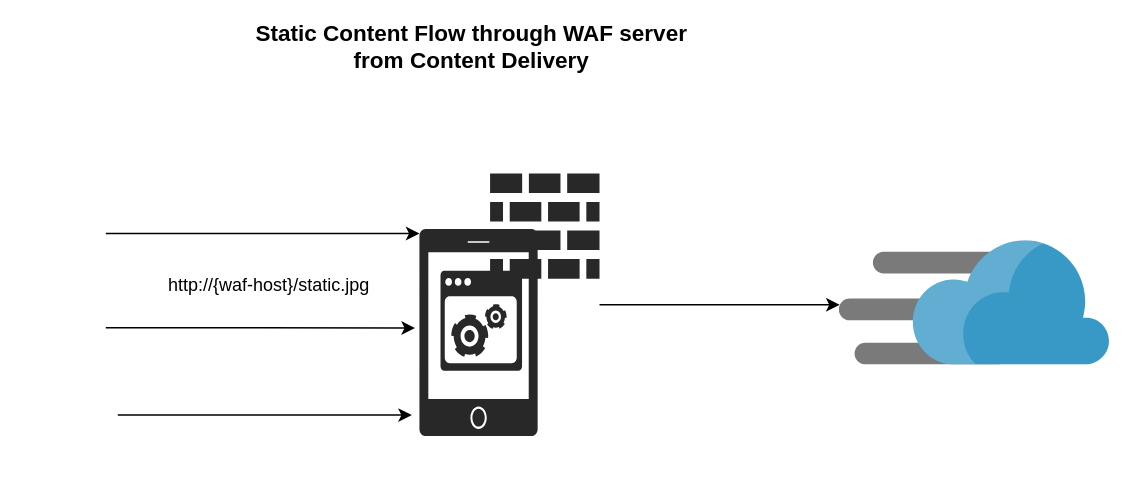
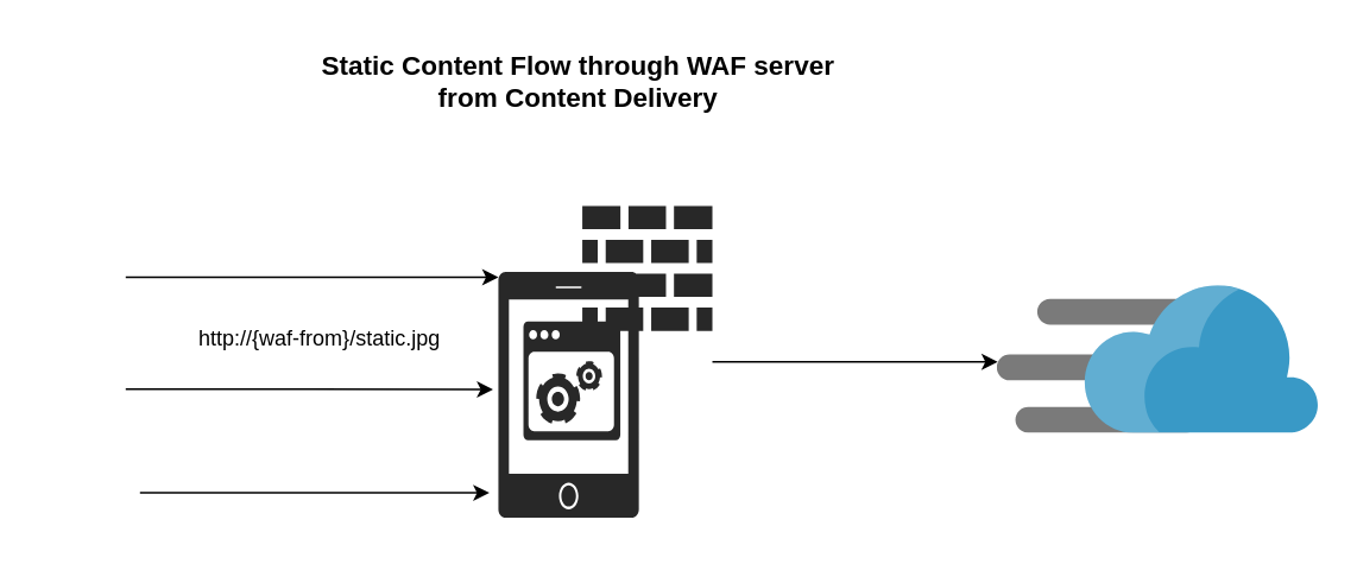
  <mxCell id="0" />
  <mxCell id="1" parent="0" />
- <mxCell id="2" value="http://{waf-host}/static.jpg" style="text;html=1;strokeColor=none;fillColor=none;align=center;verticalAlign=middle;whiteSpace=wrap;rounded=0;" vertex="1" parent="1"><mxGeometry x="109" y="180" width="140" height="20" as="geometry" /></mxCell>
- <mxCell id="3" value="&lt;font style=&quot;font-size: 15px&quot;&gt;&lt;b&gt;Static Content Flow through WAF server from Content Delivery&lt;/b&gt;&lt;/font&gt;" style="text;html=1;strokeColor=none;fillColor=none;align=center;verticalAlign=middle;whiteSpace=wrap;rounded=0;" vertex="1" parent="1"><mxGeometry x="159" y="5" width="310" height="50" as="geometry" /></mxCell>
+ <mxCell id="2" value="http://{waf-from}/static.jpg" style="text;html=1;strokeColor=none;fillColor=none;align=center;verticalAlign=middle;whiteSpace=wrap;rounded=0;" vertex="1" parent="1"><mxGeometry x="109" y="180" width="140" height="20" as="geometry" /></mxCell>
+ <mxCell id="3" value="&lt;font style=&quot;font-size: 15px&quot;&gt;&lt;b&gt;Static Content Flow through WAF server from Content Delivery&lt;/b&gt;&lt;/font&gt;" style="text;html=1;strokeColor=none;fillColor=none;align=center;verticalAlign=middle;whiteSpace=wrap;rounded=0;" vertex="1" parent="1"><mxGeometry x="169" y="20" width="310" height="50" as="geometry" /></mxCell>
  <mxCell id="4" style="edgeStyle=orthogonalEdgeStyle;rounded=0;orthogonalLoop=1;jettySize=auto;html=1;entryX=0;entryY=0.513;entryDx=0;entryDy=0;entryPerimeter=0;" edge="1" parent="1" source="5" target="8"><mxGeometry relative="1" as="geometry" /></mxCell>
  <mxCell id="5" value="" style="verticalLabelPosition=bottom;html=1;fillColor=#282828;strokeColor=none;verticalAlign=top;pointerEvents=1;align=center;shape=mxgraph.cisco_safe.security_icons.waf;" vertex="1" parent="1"><mxGeometry x="279" y="115" width="120" height="175" as="geometry" /></mxCell>
  <mxCell id="6" style="edgeStyle=orthogonalEdgeStyle;rounded=0;orthogonalLoop=1;jettySize=auto;html=1;" edge="1" parent="1" source="7"><mxGeometry relative="1" as="geometry"><mxPoint x="276" y="218" as="targetPoint" /></mxGeometry></mxCell>
  <mxCell id="7" value="" style="shape=image;html=1;verticalAlign=top;verticalLabelPosition=bottom;labelBackgroundColor=#ffffff;imageAspect=0;aspect=fixed;image=https://cdn1.iconfinder.com/data/icons/material-core/20/language-128.png" vertex="1" parent="1"><mxGeometry x="20" y="192.8" width="50" height="50" as="geometry" /></mxCell>
  <mxCell id="8" value="" style="aspect=fixed;html=1;points=[];align=center;image;fontSize=12;image=img/lib/mscae/Content_Delivery_Network.svg;" vertex="1" parent="1"><mxGeometry x="559" y="160" width="180" height="82.8" as="geometry" /></mxCell>
  <mxCell id="9" style="edgeStyle=orthogonalEdgeStyle;rounded=0;orthogonalLoop=1;jettySize=auto;html=1;" edge="1" parent="1" source="10"><mxGeometry relative="1" as="geometry"><mxPoint x="279" y="155" as="targetPoint" /></mxGeometry></mxCell>
  <mxCell id="10" value="" style="shape=image;html=1;verticalAlign=top;verticalLabelPosition=bottom;labelBackgroundColor=#ffffff;imageAspect=0;aspect=fixed;image=https://cdn2.iconfinder.com/data/icons/it-technology/70/phone-128.png" vertex="1" parent="1"><mxGeometry x="20" y="130" width="50" height="50" as="geometry" /></mxCell>
  <mxCell id="11" style="edgeStyle=orthogonalEdgeStyle;rounded=0;orthogonalLoop=1;jettySize=auto;html=1;entryX=-0.042;entryY=0.92;entryDx=0;entryDy=0;entryPerimeter=0;" edge="1" parent="1" source="12" target="5"><mxGeometry relative="1" as="geometry" /></mxCell>
  <mxCell id="12" value="" style="shape=image;html=1;verticalAlign=top;verticalLabelPosition=bottom;labelBackgroundColor=#ffffff;imageAspect=0;aspect=fixed;image=https://cdn0.iconfinder.com/data/icons/business-and-education-1/512/47_staff_gang_clone_circle-128.png" vertex="1" parent="1"><mxGeometry x="20" y="247" width="58" height="58" as="geometry" /></mxCell>
